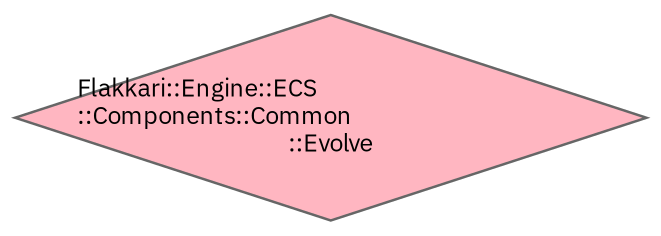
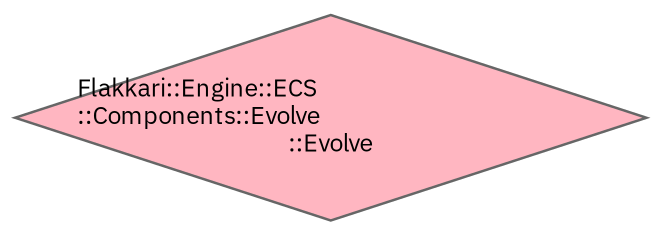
  digraph {
    rankdir=LR
    fontname="IBM Plex Sans"
-   n1 [color=grey40 fillcolor=lightpink fontname="IBM Plex Sans" fontsize=10 height=0.2 label="Flakkari::Engine::ECS\l::Components::Common\l::Evolve" shape=diamond style=filled width=0.4]
+   n1 [color=grey40 fillcolor=lightpink fontname="IBM Plex Sans" fontsize=10 height=0.2 label="Flakkari::Engine::ECS\l::Components::Evolve\l::Evolve" shape=diamond style=filled width=0.4]
  }
